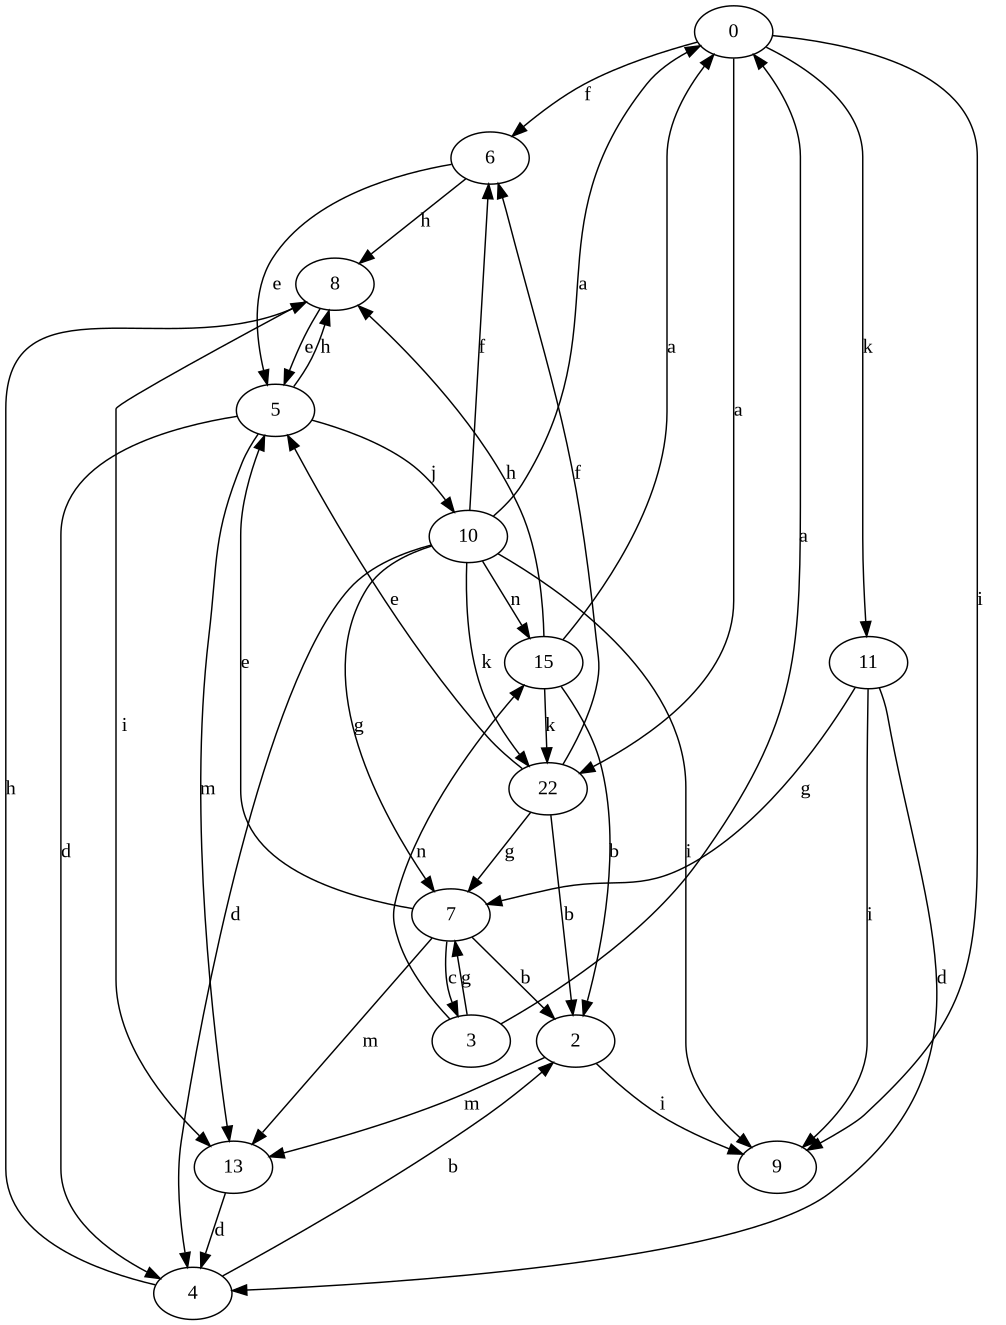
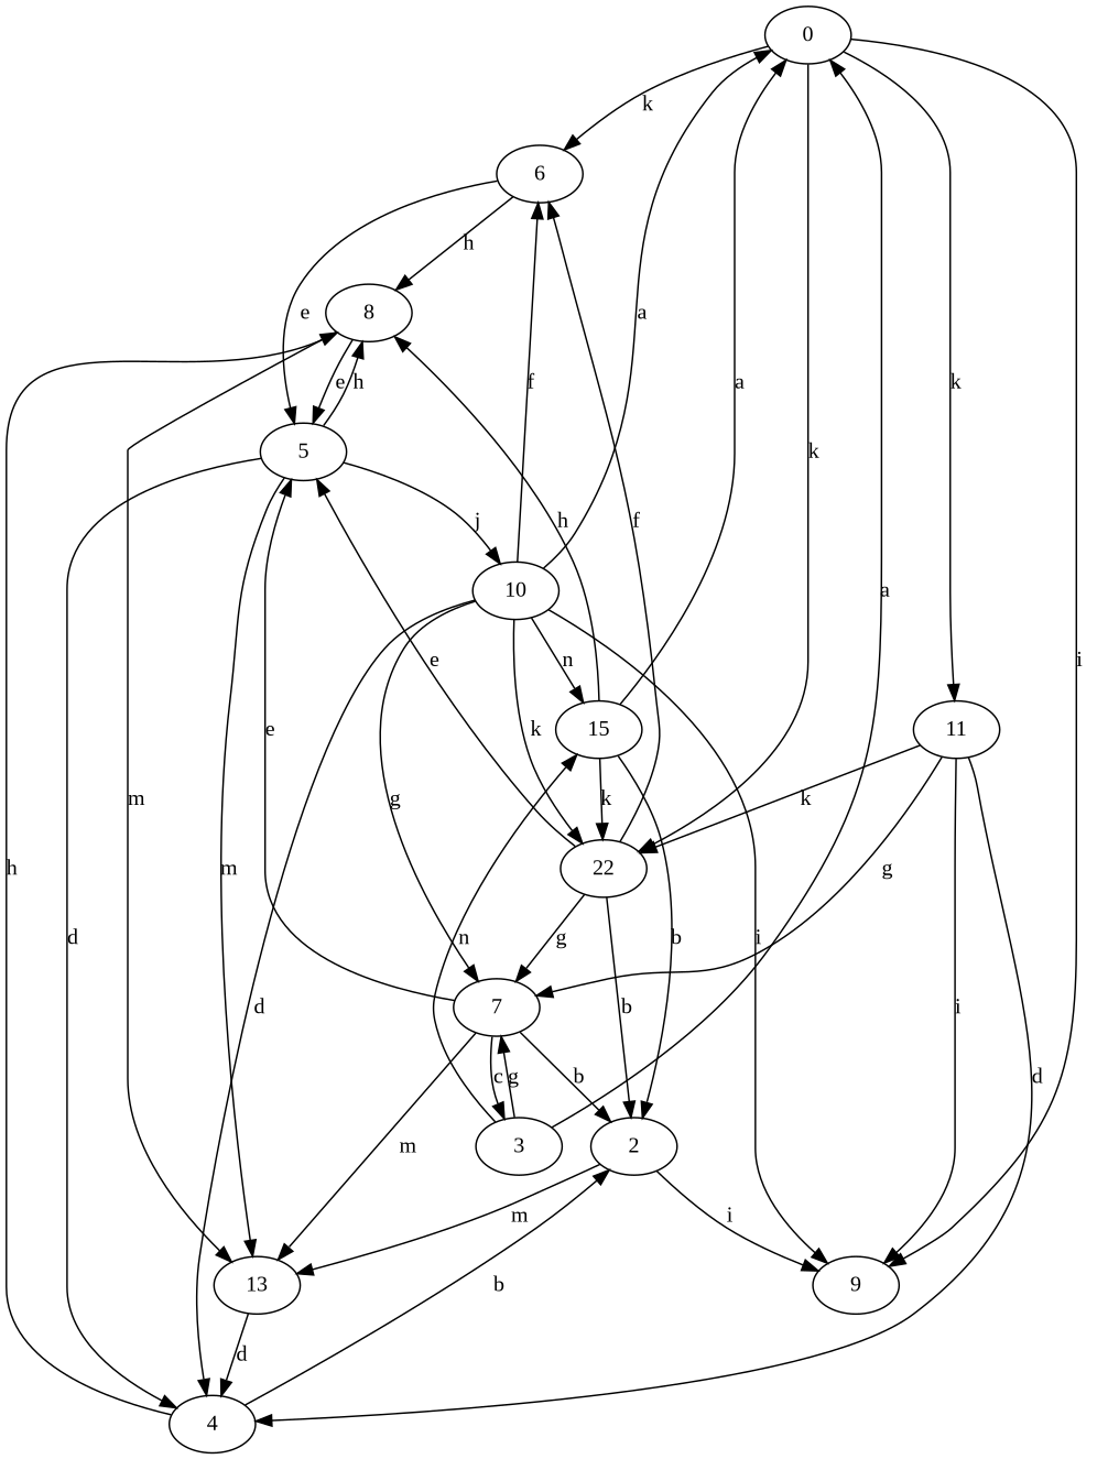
  strict digraph {
    fontname="Liberation Serif"
    node [fontname="Liberation Serif"]
    edge [fontname="Liberation Serif"]
    0
    6
    9
    11
    n5 [label=22]
    8
    5
    7
    4
    2
    13
    3
    15
    10
-   0 -> 6 [label=f]
+   0 -> 6 [label=k]
    0 -> 9 [label=i]
    0 -> 11 [label=k]
-   0 -> n5 [label=a]
+   0 -> n5 [label=k]
    6 -> 8 [label=h]
    6 -> 5 [label=e]
    11 -> 9 [label=i]
+   11 -> n5 [label=k]
    11 -> 7 [label=g]
    11 -> 4 [label=d]
    n5 -> 6 [label=f]
    n5 -> 5 [label=e]
    n5 -> 7 [label=g]
    n5 -> 2 [label=b]
    8 -> 5 [label=e]
-   8 -> 13 [label=i]
+   8 -> 13 [label=m]
    5 -> 8 [label=h]
    5 -> 4 [label=d]
    5 -> 13 [label=m]
    5 -> 10 [label=j]
    7 -> 5 [label=e]
    7 -> 2 [label=b]
    7 -> 13 [label=m]
    7 -> 3 [label=c]
    4 -> 8 [label=h]
    4 -> 2 [label=b]
    2 -> 9 [label=i]
    2 -> 13 [label=m]
    13 -> 4 [label=d]
    3 -> 0 [label=a]
    3 -> 7 [label=g]
    3 -> 15 [label=n]
    15 -> 0 [label=a]
    15 -> n5 [label=k]
    15 -> 8 [label=h]
    15 -> 2 [label=b]
    10 -> 0 [label=a]
    10 -> 6 [label=f]
    10 -> 9 [label=i]
    10 -> n5 [label=k]
    10 -> 7 [label=g]
    10 -> 4 [label=d]
    10 -> 15 [label=n]
  }
